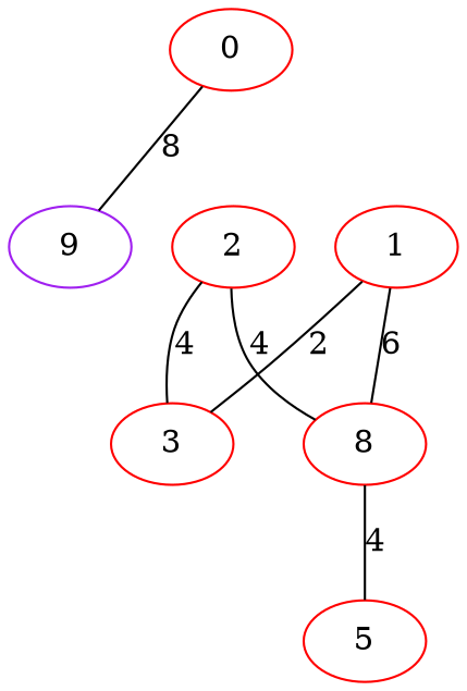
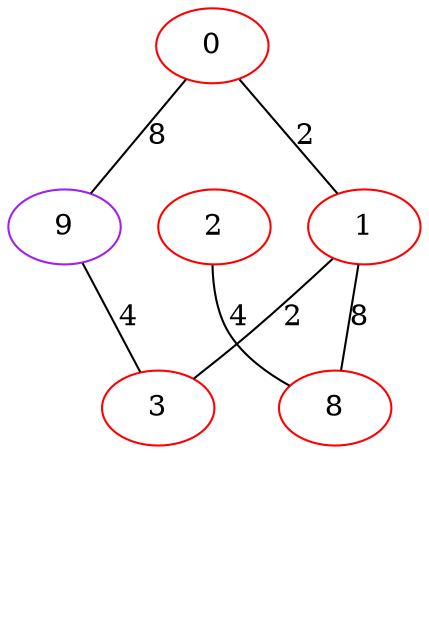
  graph {
    node [color=red weight=1]
    0
    1
    n3 [color=purple label=9 weight=4]
    n4 [label=8]
    3
    2
-   5
+   0 -- 1 [label=2]
    0 -- n3 [label=8]
-   1 -- n4 [label=6]
+   1 -- n4 [label=8]
    1 -- 3 [label=2]
-   n4 -- 5 [label=4]
    2 -- n4 [label=4]
-   2 -- 3 [label=4]
+   n3 -- 3 [label=4]
  }
